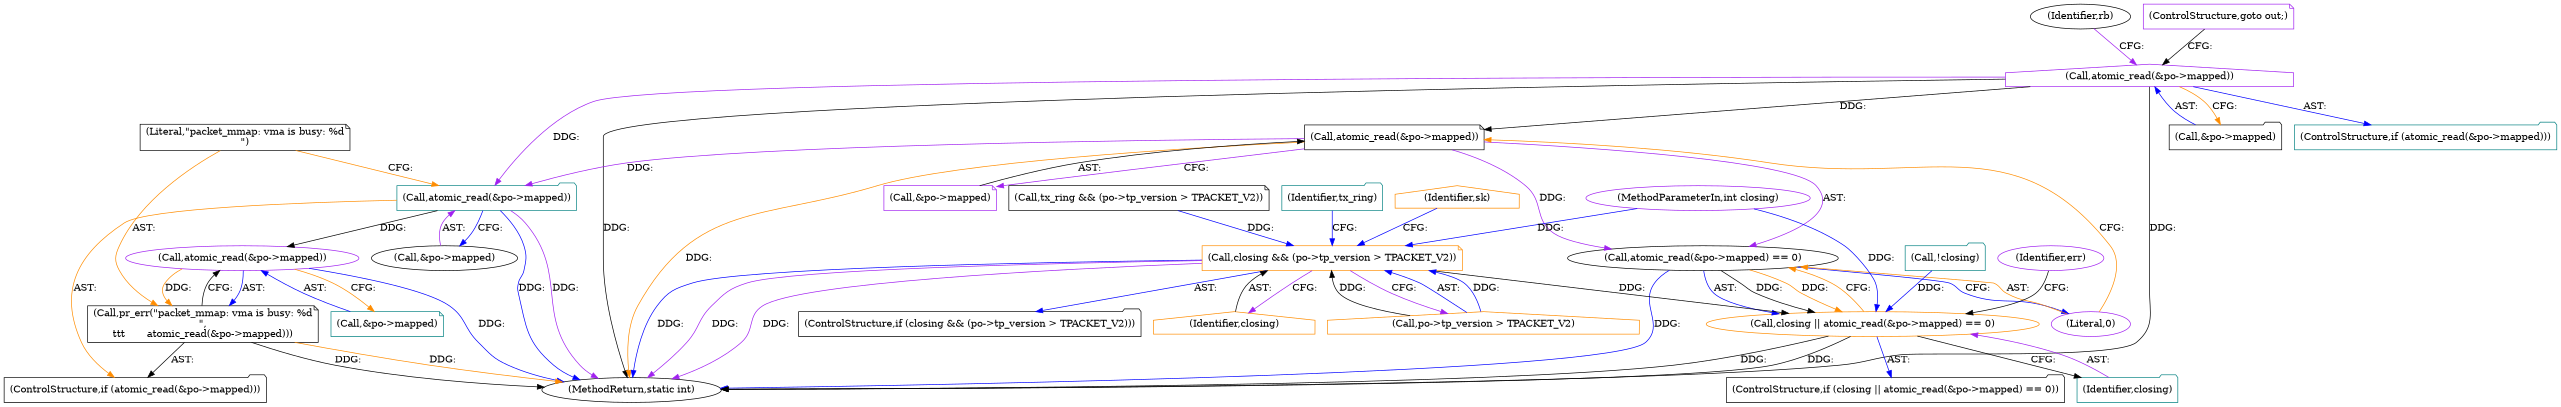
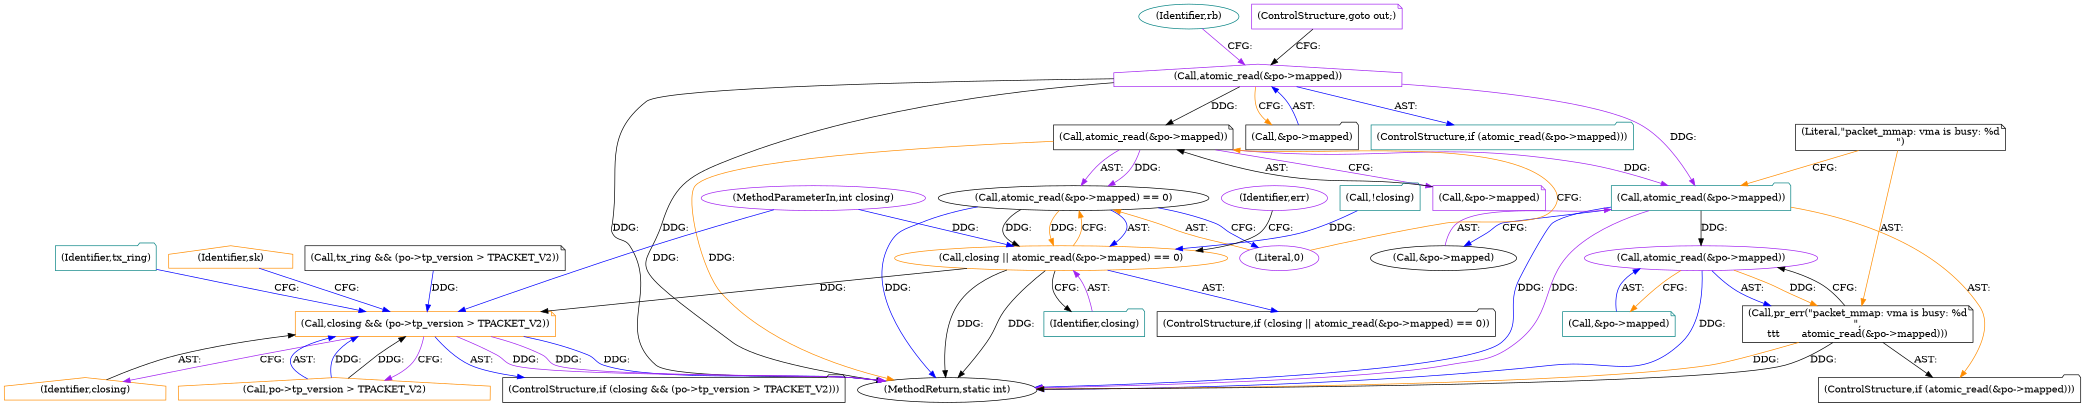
  digraph {
    node [color=black shape=folder]
    edge [color=blue]
    n1 [color=purple label="(Call,atomic_read(&po->mapped))" shape=house]
    n2 [label="(Call,atomic_read(&po->mapped))" shape=note]
    n3 [color=teal label="(Call,atomic_read(&po->mapped))"]
    n4 [label="(Call,&po->mapped)"]
    n5 [color=teal label="(ControlStructure,if (atomic_read(&po->mapped)))"]
    n6 [label="(MethodReturn,static int)" shape=ellipse]
    n7 [label="(Call,atomic_read(&po->mapped) == 0)" shape=ellipse]
    n8 [color=purple label="(Call,&po->mapped)" shape=note]
    n9 [color=purple label="(Call,atomic_read(&po->mapped))" shape=ellipse]
    n10 [label="(ControlStructure,if (atomic_read(&po->mapped)))"]
    n11 [label="(Call,&po->mapped)" shape=ellipse]
    n12 [color=darkorange label="(Call,closing || atomic_read(&po->mapped) == 0)" shape=ellipse]
    n13 [color=purple label="(Literal,0)" shape=ellipse]
    n14 [color=darkorange label="(Call,closing && (po->tp_version > TPACKET_V2))" shape=note]
    n15 [color=teal label="(Identifier,closing)"]
    n16 [label="(ControlStructure,if (closing || atomic_read(&po->mapped) == 0))"]
    n17 [color=darkorange label="(Call,po->tp_version > TPACKET_V2)" shape=house]
    n18 [label="(ControlStructure,if (closing && (po->tp_version > TPACKET_V2)))"]
    n19 [color=darkorange label="(Identifier,closing)" shape=house]
    n20 [label="(Call,pr_err(\"packet_mmap: vma is busy: %d\n\",\n\t\t\t       atomic_read(&po->mapped)))" shape=note]
    n21 [color=teal label="(Call,&po->mapped)" shape=note]
-   n22 [label="(Identifier,rb)" shape=ellipse]
+   n22 [color=teal label="(Identifier,rb)" shape=ellipse]
    n23 [color=teal label="(Identifier,tx_ring)"]
    n24 [color=teal label="(Call,!closing)"]
    n25 [color=purple label="(Identifier,err)" shape=ellipse]
    n26 [color=purple label="(MethodParameterIn,int closing)" shape=ellipse]
    n27 [color=darkorange label="(Identifier,sk)" shape=house]
    n28 [label="(Call,tx_ring && (po->tp_version > TPACKET_V2))" shape=note]
    n29 [color=purple label="(ControlStructure,goto out;)" shape=note]
    n30 [label="(Literal,\"packet_mmap: vma is busy: %d\n\")" shape=note]
    n1 -> n2 [color=black label="DDG: "]
    n1 -> n3 [color=purple label="DDG: "]
    n1 -> n4 [color=darkorange label="CFG: "]
    n1 -> n5 [label="AST: "]
    n1 -> n6 [color=black label="DDG: "]
    n1 -> n6 [color=black label="DDG: "]
    n2 -> n3 [color=purple label="DDG: "]
    n2 -> n6 [color=darkorange label="DDG: "]
    n2 -> n7 [color=purple label="AST: "]
    n2 -> n7 [color=purple label="DDG: "]
    n2 -> n8 [color=purple label="CFG: "]
    n3 -> n6 [label="DDG: "]
    n3 -> n6 [color=purple label="DDG: "]
    n3 -> n9 [color=black label="DDG: "]
    n3 -> n10 [color=darkorange label="AST: "]
    n3 -> n11 [label="CFG: "]
    n4 -> n1 [label="AST: "]
    n7 -> n6 [label="DDG: "]
    n7 -> n12 [label="AST: "]
    n7 -> n12 [color=black label="DDG: "]
    n7 -> n12 [color=darkorange label="DDG: "]
    n7 -> n13 [label="CFG: "]
    n8 -> n2 [color=black label="AST: "]
    n9 -> n6 [label="DDG: "]
    n9 -> n20 [label="AST: "]
    n9 -> n20 [color=darkorange label="DDG: "]
    n9 -> n21 [color=darkorange label="CFG: "]
    n11 -> n3 [color=purple label="AST: "]
    n12 -> n6 [color=black label="DDG: "]
    n12 -> n6 [color=black label="DDG: "]
    n12 -> n7 [color=darkorange label="CFG: "]
-   n14 -> n12 [color=black label="DDG: "]
+   n12 -> n14 [color=black label="DDG: "]
    n12 -> n15 [color=black label="CFG: "]
    n12 -> n16 [label="AST: "]
    n13 -> n2 [color=darkorange label="CFG: "]
    n13 -> n7 [color=darkorange label="AST: "]
    n14 -> n6 [label="DDG: "]
    n14 -> n6 [color=purple label="DDG: "]
    n14 -> n6 [color=purple label="DDG: "]
    n14 -> n17 [color=purple label="CFG: "]
    n14 -> n18 [label="AST: "]
    n14 -> n19 [color=purple label="CFG: "]
    n15 -> n12 [color=purple label="AST: "]
    n17 -> n14 [label="AST: "]
    n17 -> n14 [label="DDG: "]
    n17 -> n14 [color=black label="DDG: "]
    n19 -> n14 [color=black label="AST: "]
    n20 -> n6 [color=darkorange label="DDG: "]
    n20 -> n6 [color=black label="DDG: "]
    n20 -> n9 [color=black label="CFG: "]
    n20 -> n10 [color=black label="AST: "]
    n21 -> n9 [label="AST: "]
    n22 -> n1 [color=purple label="CFG: "]
    n23 -> n14 [label="CFG: "]
    n24 -> n12 [label="DDG: "]
    n25 -> n12 [color=black label="CFG: "]
    n26 -> n12 [label="DDG: "]
    n26 -> n14 [label="DDG: "]
    n27 -> n14 [label="CFG: "]
    n28 -> n14 [label="DDG: "]
    n29 -> n1 [color=black label="CFG: "]
    n30 -> n3 [color=darkorange label="CFG: "]
    n30 -> n20 [color=darkorange label="AST: "]
  }
